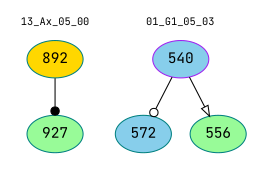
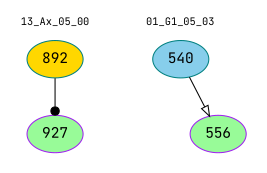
  digraph {
    fontname="JetBrains Mono"
    node [color=purple fillcolor=palegreen fontname="JetBrains Mono" style=filled]
    edge [color=black fontname="JetBrains Mono"]
    n1 [color=teal fillcolor=gold label=892]
-   n2 [color=teal label=927]
-   n3 [fillcolor=skyblue label=540]
-   n4 [color=teal fillcolor=skyblue label=572]
-   n5 [color=teal label=556]
+   n2 [label=927]
+   n3 [color=teal fillcolor=skyblue label=540]
+   n5 [label=556]
    subgraph cluster_1 {
      color=white
      fontsize=10
      label="13_Ax_05_00"
      n1
      n2
    }
    subgraph cluster_2 {
      color=white
      fontsize=10
      label="01_G1_05_03"
      n3
-     n4
      n5
    }
    n1 -> n2 [arrowhead=dot]
-   n3 -> n4 [arrowhead=odot]
    n3 -> n5 [arrowhead=onormal]
  }
